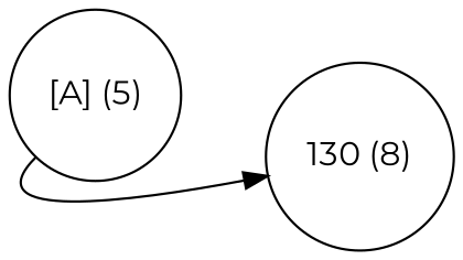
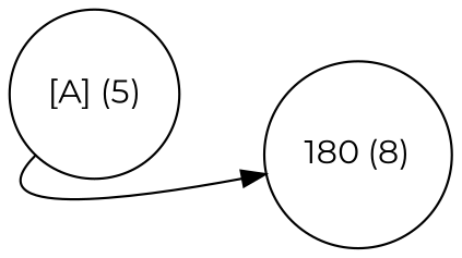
  digraph {
    rankdir=LR
    fontname=Montserrat
    node [fontname=Montserrat shape=circle]
    n1 [label="[A] (5)" width=0.5]
-   n2 [label="130 (8)" width=0.5]
+   n2 [label="180 (8)" width=0.5]
    n1 -> n2 [tailport=sw fontname=Montserrat]
  }
